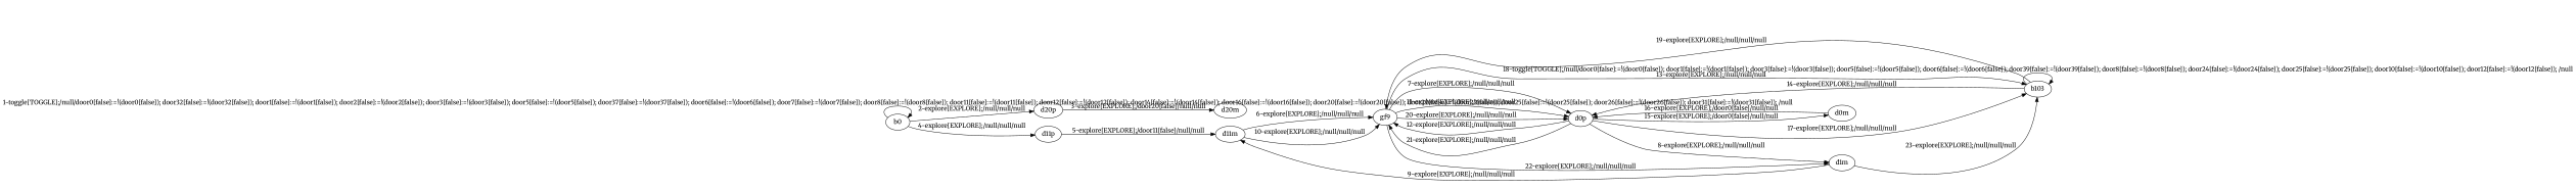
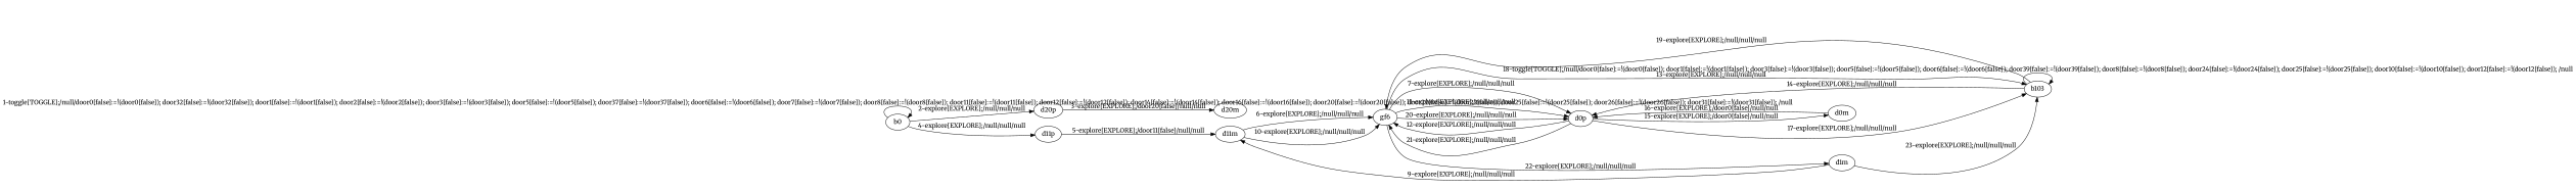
  digraph {
    fontname=Merriweather
    rankdir=LR
    node [fontname=Merriweather]
    edge [fontname=Merriweather]
    b0
    d20p
    d11p
    d20m
    d11m
-   gf9
+   gf9 [label=gf6]
    d0p
    d1m
    b103
    d0m
    b0 -> b0 [label="1-toggle[TOGGLE];/null/door0[false]:=!(door0[false]); door32[false]:=!(door32[false]); door1[false]:=!(door1[false]); door2[false]:=!(door2[false]); door3[false]:=!(door3[false]); door5[false]:=!(door5[false]); door37[false]:=!(door37[false]); door6[false]:=!(door6[false]); door7[false]:=!(door7[false]); door8[false]:=!(door8[false]); door11[false]:=!(door11[false]); door12[false]:=!(door12[false]); door14[false]:=!(door14[false]); door16[false]:=!(door16[false]); door20[false]:=!(door20[false]); door22[false]:=!(door22[false]); door25[false]:=!(door25[false]); door26[false]:=!(door26[false]); door31[false]:=!(door31[false]); /null"]
    b0 -> d20p [label="2-explore[EXPLORE];/null/null/null"]
    b0 -> d11p [label="4-explore[EXPLORE];/null/null/null"]
    d20p -> d20m [label="3-explore[EXPLORE];/door20[false]/null/null"]
    d11p -> d11m [label="5-explore[EXPLORE];/door11[false]/null/null"]
    d11m -> gf9 [label="6-explore[EXPLORE];/null/null/null"]
    d11m -> gf9 [label="10-explore[EXPLORE];/null/null/null"]
    gf9 -> d0p [label="7-explore[EXPLORE];/null/null/null"]
    gf9 -> d0p [label="11-explore[EXPLORE];/null/null/null"]
    gf9 -> d0p [label="20-explore[EXPLORE];/null/null/null"]
    gf9 -> d1m [label="22-explore[EXPLORE];/null/null/null"]
    gf9 -> b103 [label="13-explore[EXPLORE];/null/null/null"]
    d0p -> gf9 [label="12-explore[EXPLORE];/null/null/null"]
    d0p -> gf9 [label="21-explore[EXPLORE];/null/null/null"]
-   d0p -> d1m [label="8-explore[EXPLORE];/null/null/null"]
    d0p -> b103 [label="17-explore[EXPLORE];/null/null/null"]
    d0p -> d0m [label="15-explore[EXPLORE];/door0[false]/null/null"]
    d1m -> d11m [label="9-explore[EXPLORE];/null/null/null"]
    d1m -> b103 [label="23-explore[EXPLORE];/null/null/null"]
    b103 -> gf9 [label="19-explore[EXPLORE];/null/null/null"]
    b103 -> d0p [label="14-explore[EXPLORE];/null/null/null"]
    b103 -> b103 [label="18-toggle[TOGGLE];/null/door0[false]:=!(door0[false]); door1[false]:=!(door1[false]); door3[false]:=!(door3[false]); door5[false]:=!(door5[false]); door6[false]:=!(door6[false]); door39[false]:=!(door39[false]); door8[false]:=!(door8[false]); door24[false]:=!(door24[false]); door25[false]:=!(door25[false]); door10[false]:=!(door10[false]); door12[false]:=!(door12[false]); /null"]
    d0m -> d0p [label="16-explore[EXPLORE];/door0[false]/null/null"]
  }
